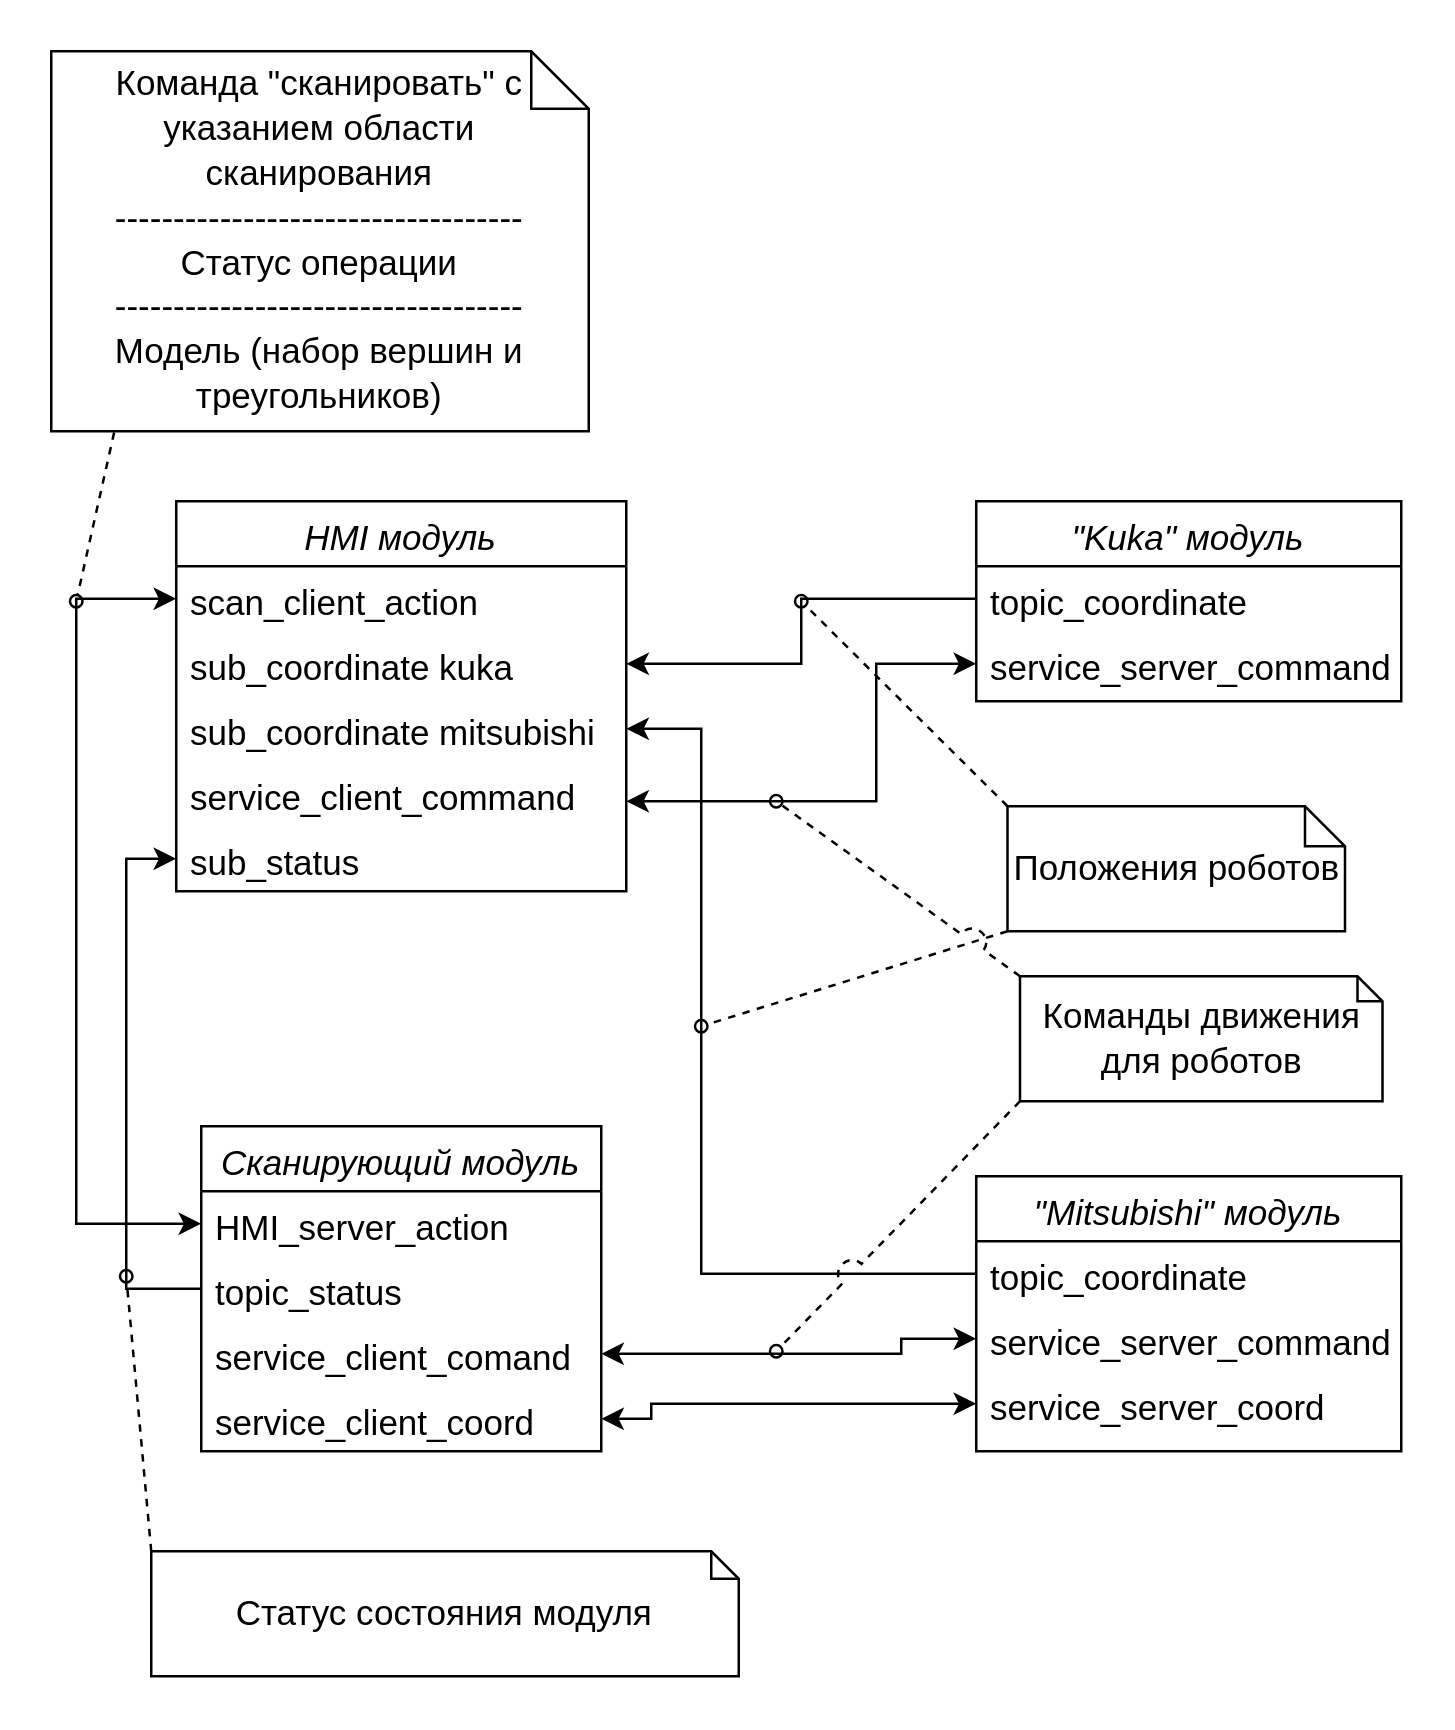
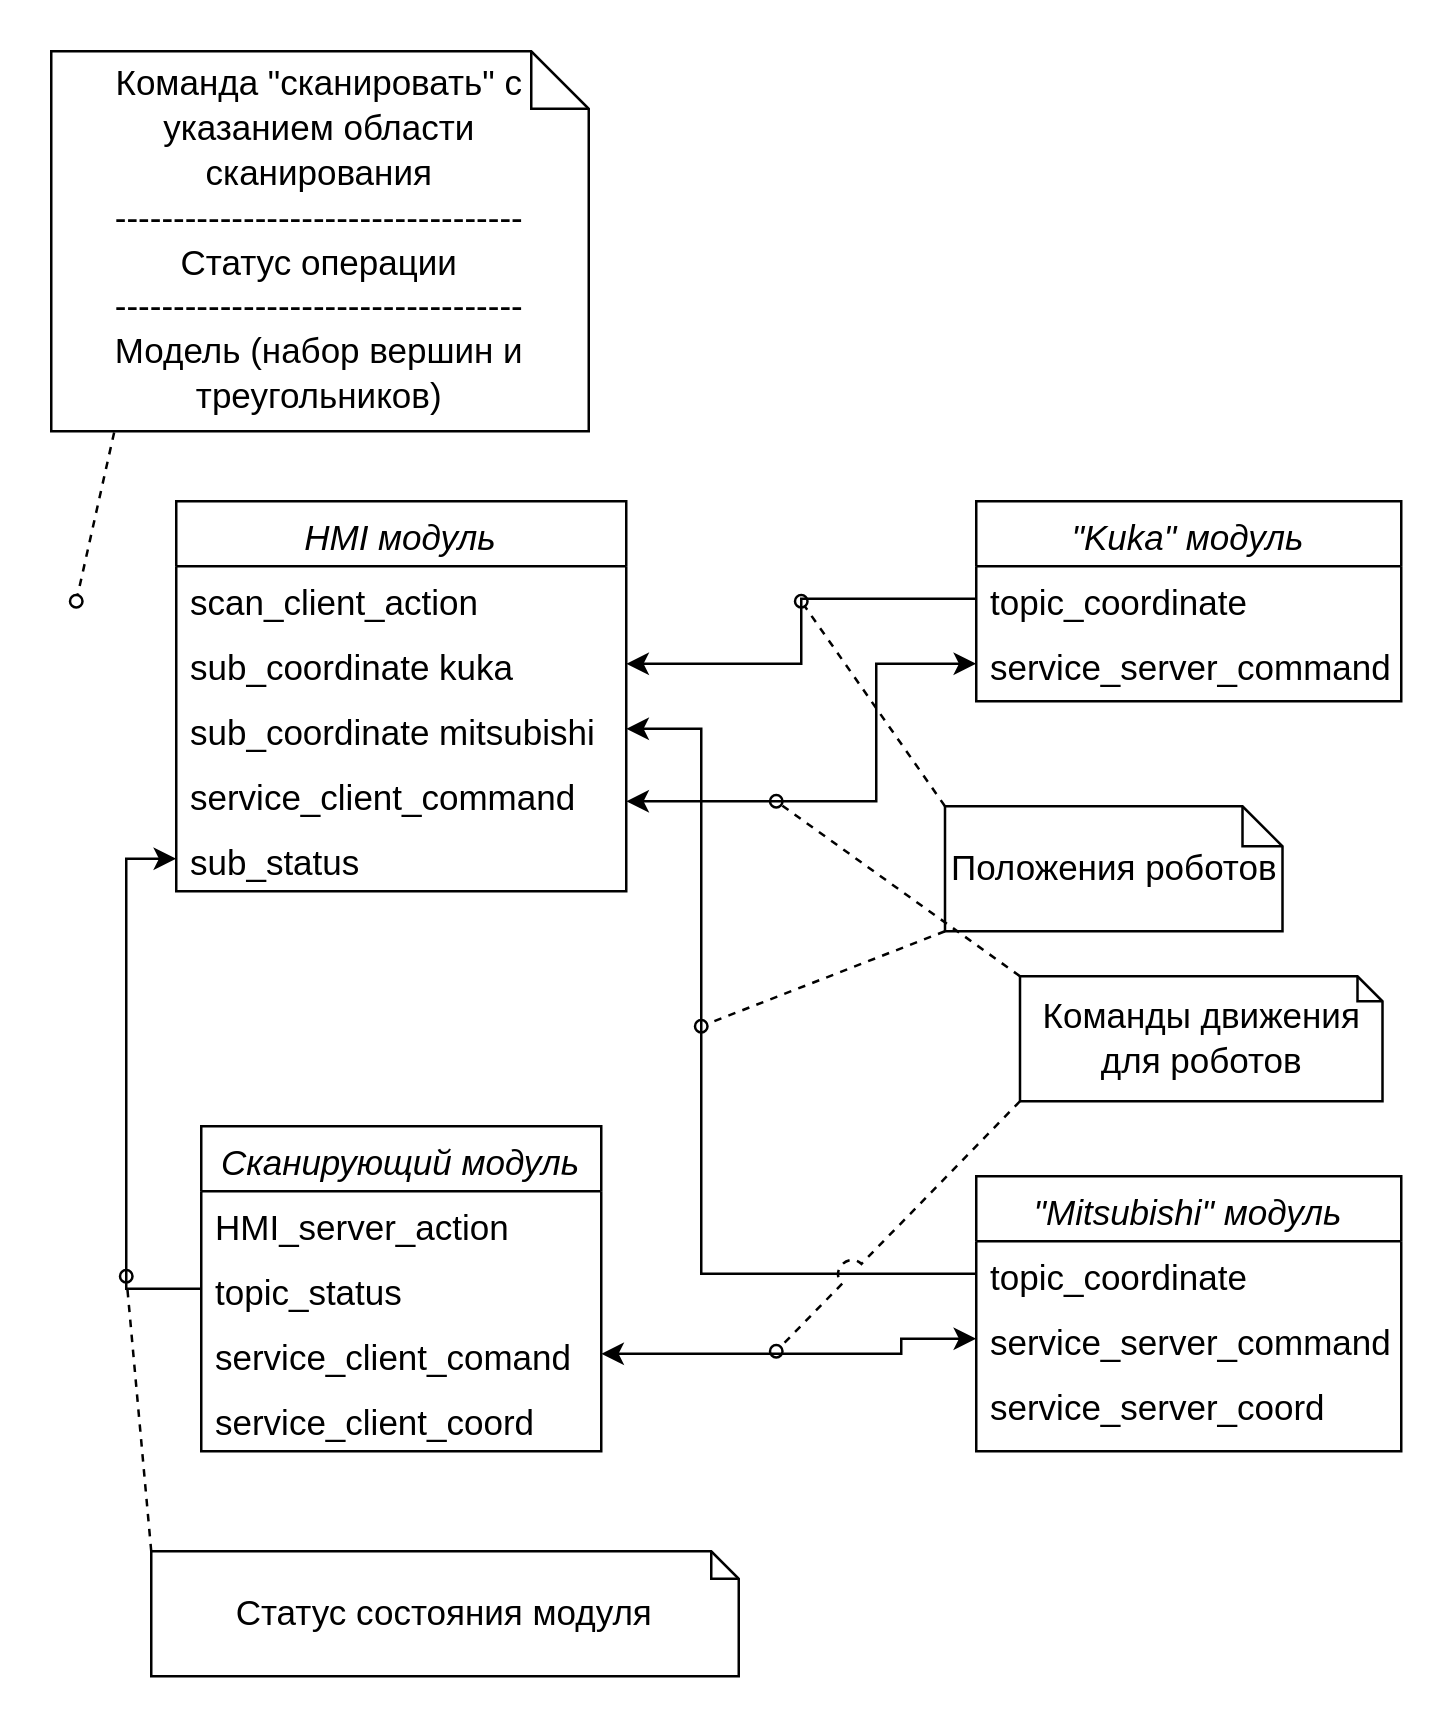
  <mxCell id="0" />
  <mxCell id="1" parent="0" />
  <mxCell id="2" value="&quot;Kuka&quot; модуль" style="swimlane;fontStyle=2;align=center;verticalAlign=top;childLayout=stackLayout;horizontal=1;startSize=26;horizontalStack=0;resizeParent=1;resizeLast=0;collapsible=1;marginBottom=0;rounded=0;shadow=0;strokeWidth=1;fontSize=14;" parent="1" vertex="1"><mxGeometry x="390" y="200" width="170" height="80" as="geometry"><mxRectangle x="230" y="140" width="160" height="26" as="alternateBounds" /></mxGeometry></mxCell>
  <mxCell id="3" value="topic_coordinate" style="text;align=left;verticalAlign=top;spacingLeft=4;spacingRight=4;overflow=hidden;rotatable=0;points=[[0,0.5],[1,0.5]];portConstraint=eastwest;fontSize=14;" parent="2" vertex="1"><mxGeometry y="26" width="170" height="26" as="geometry" /></mxCell>
  <mxCell id="4" value="service_server_command" style="text;align=left;verticalAlign=top;spacingLeft=4;spacingRight=4;overflow=hidden;rotatable=0;points=[[0,0.5],[1,0.5]];portConstraint=eastwest;rounded=0;shadow=0;html=0;fontSize=14;" parent="2" vertex="1"><mxGeometry y="52" width="170" height="26" as="geometry" /></mxCell>
  <mxCell id="5" value="&quot;Mitsubishi&quot; модуль" style="swimlane;fontStyle=2;align=center;verticalAlign=top;childLayout=stackLayout;horizontal=1;startSize=26;horizontalStack=0;resizeParent=1;resizeLast=0;collapsible=1;marginBottom=0;rounded=0;shadow=0;strokeWidth=1;fontSize=14;" parent="1" vertex="1"><mxGeometry x="390" y="470" width="170" height="110" as="geometry"><mxRectangle x="230" y="140" width="160" height="26" as="alternateBounds" /></mxGeometry></mxCell>
  <mxCell id="6" value="topic_coordinate" style="text;align=left;verticalAlign=top;spacingLeft=4;spacingRight=4;overflow=hidden;rotatable=0;points=[[0,0.5],[1,0.5]];portConstraint=eastwest;fontSize=14;" parent="5" vertex="1"><mxGeometry y="26" width="170" height="26" as="geometry" /></mxCell>
  <mxCell id="7" value="service_server_command" style="text;align=left;verticalAlign=top;spacingLeft=4;spacingRight=4;overflow=hidden;rotatable=0;points=[[0,0.5],[1,0.5]];portConstraint=eastwest;rounded=0;shadow=0;html=0;fontSize=14;" parent="5" vertex="1"><mxGeometry y="52" width="170" height="26" as="geometry" /></mxCell>
  <mxCell id="8" value="service_server_coord" style="text;align=left;verticalAlign=top;spacingLeft=4;spacingRight=4;overflow=hidden;rotatable=0;points=[[0,0.5],[1,0.5]];portConstraint=eastwest;rounded=0;shadow=0;html=0;fontSize=14;" parent="5" vertex="1"><mxGeometry y="78" width="170" height="26" as="geometry" /></mxCell>
  <mxCell id="9" value="Сканирующий модуль" style="swimlane;fontStyle=2;align=center;verticalAlign=top;childLayout=stackLayout;horizontal=1;startSize=26;horizontalStack=0;resizeParent=1;resizeLast=0;collapsible=1;marginBottom=0;rounded=0;shadow=0;strokeWidth=1;fontSize=14;" parent="1" vertex="1"><mxGeometry x="80" y="450" width="160" height="130" as="geometry"><mxRectangle x="230" y="140" width="160" height="26" as="alternateBounds" /></mxGeometry></mxCell>
  <mxCell id="10" value="HMI_server_action" style="text;align=left;verticalAlign=top;spacingLeft=4;spacingRight=4;overflow=hidden;rotatable=0;points=[[0,0.5],[1,0.5]];portConstraint=eastwest;fontSize=14;" parent="9" vertex="1"><mxGeometry y="26" width="160" height="26" as="geometry" /></mxCell>
  <mxCell id="11" value="topic_status" style="text;align=left;verticalAlign=top;spacingLeft=4;spacingRight=4;overflow=hidden;rotatable=0;points=[[0,0.5],[1,0.5]];portConstraint=eastwest;rounded=0;shadow=0;html=0;fontSize=14;" parent="9" vertex="1"><mxGeometry y="52" width="160" height="26" as="geometry" /></mxCell>
  <mxCell id="12" value="service_client_comand" style="text;align=left;verticalAlign=top;spacingLeft=4;spacingRight=4;overflow=hidden;rotatable=0;points=[[0,0.5],[1,0.5]];portConstraint=eastwest;rounded=0;shadow=0;html=0;fontSize=14;" parent="9" vertex="1"><mxGeometry y="78" width="160" height="26" as="geometry" /></mxCell>
  <mxCell id="13" value="service_client_coord" style="text;align=left;verticalAlign=top;spacingLeft=4;spacingRight=4;overflow=hidden;rotatable=0;points=[[0,0.5],[1,0.5]];portConstraint=eastwest;rounded=0;shadow=0;html=0;fontSize=14;" parent="9" vertex="1"><mxGeometry y="104" width="160" height="26" as="geometry" /></mxCell>
  <mxCell id="14" value="HMI модуль" style="swimlane;fontStyle=2;align=center;verticalAlign=top;childLayout=stackLayout;horizontal=1;startSize=26;horizontalStack=0;resizeParent=1;resizeLast=0;collapsible=1;marginBottom=0;rounded=0;shadow=0;strokeWidth=1;fontSize=14;" parent="1" vertex="1"><mxGeometry x="70" y="200" width="180" height="156" as="geometry"><mxRectangle x="230" y="140" width="160" height="26" as="alternateBounds" /></mxGeometry></mxCell>
  <mxCell id="15" value="scan_client_action" style="text;align=left;verticalAlign=top;spacingLeft=4;spacingRight=4;overflow=hidden;rotatable=0;points=[[0,0.5],[1,0.5]];portConstraint=eastwest;fontSize=14;" parent="14" vertex="1"><mxGeometry y="26" width="180" height="26" as="geometry" /></mxCell>
  <mxCell id="16" value="sub_coordinate kuka" style="text;align=left;verticalAlign=top;spacingLeft=4;spacingRight=4;overflow=hidden;rotatable=0;points=[[0,0.5],[1,0.5]];portConstraint=eastwest;rounded=0;shadow=0;html=0;fontSize=14;" parent="14" vertex="1"><mxGeometry y="52" width="180" height="26" as="geometry" /></mxCell>
  <mxCell id="17" value="sub_coordinate mitsubishi" style="text;align=left;verticalAlign=top;spacingLeft=4;spacingRight=4;overflow=hidden;rotatable=0;points=[[0,0.5],[1,0.5]];portConstraint=eastwest;rounded=0;shadow=0;html=0;fontSize=14;" parent="14" vertex="1"><mxGeometry y="78" width="180" height="26" as="geometry" /></mxCell>
  <mxCell id="18" value="service_client_command" style="text;align=left;verticalAlign=top;spacingLeft=4;spacingRight=4;overflow=hidden;rotatable=0;points=[[0,0.5],[1,0.5]];portConstraint=eastwest;rounded=0;shadow=0;html=0;fontSize=14;" parent="14" vertex="1"><mxGeometry y="104" width="180" height="26" as="geometry" /></mxCell>
  <mxCell id="19" value="sub_status" style="text;align=left;verticalAlign=top;spacingLeft=4;spacingRight=4;overflow=hidden;rotatable=0;points=[[0,0.5],[1,0.5]];portConstraint=eastwest;rounded=0;shadow=0;html=0;fontSize=14;" parent="14" vertex="1"><mxGeometry y="130" width="180" height="26" as="geometry" /></mxCell>
- <mxCell id="20" style="edgeStyle=orthogonalEdgeStyle;rounded=0;orthogonalLoop=1;jettySize=auto;html=1;exitX=0;exitY=0.5;exitDx=0;exitDy=0;entryX=0;entryY=0.5;entryDx=0;entryDy=0;startArrow=classic;startFill=1;fontSize=14;" parent="1" source="10" target="15" edge="1"><mxGeometry relative="1" as="geometry"><Array as="points"><mxPoint x="30" y="489" /><mxPoint x="30" y="239" /></Array></mxGeometry></mxCell>
  <mxCell id="21" style="edgeStyle=orthogonalEdgeStyle;rounded=0;orthogonalLoop=1;jettySize=auto;html=1;entryX=0;entryY=0.5;entryDx=0;entryDy=0;startArrow=none;startFill=0;fontSize=14;" parent="1" source="11" target="19" edge="1"><mxGeometry relative="1" as="geometry" /></mxCell>
  <mxCell id="22" style="edgeStyle=orthogonalEdgeStyle;rounded=0;orthogonalLoop=1;jettySize=auto;html=1;exitX=0;exitY=0.5;exitDx=0;exitDy=0;startArrow=classic;startFill=1;fontSize=14;" parent="1" source="7" target="12" edge="1"><mxGeometry relative="1" as="geometry"><Array as="points"><mxPoint x="360" y="535" /><mxPoint x="360" y="541" /></Array></mxGeometry></mxCell>
- <mxCell id="23" style="edgeStyle=orthogonalEdgeStyle;rounded=0;orthogonalLoop=1;jettySize=auto;html=1;startArrow=classic;startFill=1;exitX=0;exitY=0.5;exitDx=0;exitDy=0;fontSize=14;" parent="1" source="8" target="13" edge="1"><mxGeometry relative="1" as="geometry"><Array as="points"><mxPoint x="260" y="561" /><mxPoint x="260" y="567" /></Array><mxPoint x="300" y="481" as="sourcePoint" /></mxGeometry></mxCell>
  <mxCell id="24" style="edgeStyle=orthogonalEdgeStyle;rounded=0;orthogonalLoop=1;jettySize=auto;html=1;exitX=0;exitY=0.5;exitDx=0;exitDy=0;startArrow=none;startFill=0;entryX=1;entryY=0.5;entryDx=0;entryDy=0;fontSize=14;" parent="1" source="6" target="17" edge="1"><mxGeometry relative="1" as="geometry"><mxPoint x="290" y="320" as="targetPoint" /><Array as="points"><mxPoint x="280" y="509" /><mxPoint x="280" y="291" /></Array></mxGeometry></mxCell>
  <mxCell id="25" style="edgeStyle=orthogonalEdgeStyle;rounded=0;orthogonalLoop=1;jettySize=auto;html=1;startArrow=none;startFill=0;fontSize=14;" parent="1" source="3" target="16" edge="1"><mxGeometry relative="1" as="geometry" /></mxCell>
  <mxCell id="26" style="edgeStyle=orthogonalEdgeStyle;rounded=0;orthogonalLoop=1;jettySize=auto;html=1;startArrow=classic;startFill=1;fontSize=14;" parent="1" source="4" target="18" edge="1"><mxGeometry relative="1" as="geometry"><Array as="points"><mxPoint x="350" y="265" /><mxPoint x="350" y="320" /></Array></mxGeometry></mxCell>
  <mxCell id="27" style="edgeStyle=none;rounded=0;html=1;labelBackgroundColor=none;startArrow=none;startFill=0;startSize=5;endArrow=oval;endFill=0;endSize=5;jettySize=auto;orthogonalLoop=1;strokeWidth=1;fontFamily=Verdana;fontSize=14;dashed=1;exitX=0.117;exitY=1.003;exitDx=0;exitDy=0;exitPerimeter=0;" parent="1" source="28" edge="1"><mxGeometry relative="1" as="geometry"><mxPoint x="30" y="240" as="targetPoint" /></mxGeometry></mxCell>
  <mxCell id="28" value="&lt;span style=&quot;font-family: helvetica; font-size: 14px;&quot;&gt;Команда &quot;сканировать&quot; с указанием области сканирования&lt;/span&gt;&lt;br style=&quot;font-family: helvetica; font-size: 14px;&quot;&gt;&lt;span style=&quot;font-family: helvetica; font-size: 14px;&quot;&gt;-----------------------------------&lt;/span&gt;&lt;br style=&quot;font-family: helvetica; font-size: 14px;&quot;&gt;&lt;span style=&quot;font-family: helvetica; font-size: 14px;&quot;&gt;Статус операции&lt;/span&gt;&lt;br style=&quot;font-family: helvetica; font-size: 14px;&quot;&gt;&lt;span style=&quot;font-family: helvetica; font-size: 14px;&quot;&gt;-----------------------------------&lt;/span&gt;&lt;br style=&quot;font-family: helvetica; font-size: 14px;&quot;&gt;&lt;span style=&quot;font-family: helvetica; font-size: 14px;&quot;&gt;Модель (набор вершин и треугольников)&lt;/span&gt;" style="shape=note;whiteSpace=wrap;html=1;rounded=0;shadow=0;comic=0;labelBackgroundColor=none;strokeWidth=1;fontFamily=Verdana;fontSize=14;align=center;size=23;" parent="1" vertex="1"><mxGeometry x="20" y="20" width="215" height="152" as="geometry" /></mxCell>
  <mxCell id="29" value="&lt;font face=&quot;helvetica&quot; style=&quot;font-size: 14px;&quot;&gt;Статус состояния модуля&lt;/font&gt;" style="shape=note;whiteSpace=wrap;html=1;rounded=0;shadow=0;comic=0;labelBackgroundColor=none;strokeWidth=1;fontFamily=Verdana;fontSize=14;align=center;size=11;" parent="1" vertex="1"><mxGeometry x="60" y="620" width="235" height="50" as="geometry" /></mxCell>
  <mxCell id="30" style="edgeStyle=none;rounded=0;html=1;labelBackgroundColor=none;startArrow=none;startFill=0;startSize=5;endArrow=oval;endFill=0;endSize=5;jettySize=auto;orthogonalLoop=1;strokeWidth=1;fontFamily=Verdana;fontSize=14;dashed=1;exitX=0;exitY=0;exitDx=0;exitDy=0;exitPerimeter=0;" parent="1" source="29" edge="1"><mxGeometry relative="1" as="geometry"><mxPoint x="50" y="510" as="targetPoint" /><mxPoint x="-20" y="420" as="sourcePoint" /></mxGeometry></mxCell>
- <mxCell id="31" value="&lt;font face=&quot;helvetica&quot; style=&quot;font-size: 14px;&quot;&gt;Положения роботов&lt;/font&gt;" style="shape=note;whiteSpace=wrap;html=1;rounded=0;shadow=0;comic=0;labelBackgroundColor=none;strokeWidth=1;fontFamily=Verdana;fontSize=14;align=center;size=16;" parent="1" vertex="1"><mxGeometry x="402.5" y="322" width="135" height="50" as="geometry" /></mxCell>
+ <mxCell id="31" value="&lt;font face=&quot;helvetica&quot; style=&quot;font-size: 14px;&quot;&gt;Положения роботов&lt;/font&gt;" style="shape=note;whiteSpace=wrap;html=1;rounded=0;shadow=0;comic=0;labelBackgroundColor=none;strokeWidth=1;fontFamily=Verdana;fontSize=14;align=center;size=16;" parent="1" vertex="1"><mxGeometry x="377.5" y="322" width="135" height="50" as="geometry" /></mxCell>
  <mxCell id="32" style="edgeStyle=none;rounded=0;html=1;labelBackgroundColor=none;startArrow=none;startFill=0;startSize=5;endArrow=oval;endFill=0;endSize=5;jettySize=auto;orthogonalLoop=1;strokeWidth=1;fontFamily=Verdana;fontSize=14;dashed=1;exitX=0;exitY=1;exitDx=0;exitDy=0;exitPerimeter=0;" parent="1" source="31" edge="1"><mxGeometry relative="1" as="geometry"><mxPoint x="280" y="410" as="targetPoint" /><mxPoint x="50" y="580" as="sourcePoint" /></mxGeometry></mxCell>
  <mxCell id="33" style="edgeStyle=none;rounded=0;html=1;labelBackgroundColor=none;startArrow=none;startFill=0;startSize=5;endArrow=oval;endFill=0;endSize=5;jettySize=auto;orthogonalLoop=1;strokeWidth=1;fontFamily=Verdana;fontSize=14;dashed=1;exitX=0;exitY=0;exitDx=0;exitDy=0;exitPerimeter=0;" parent="1" source="31" edge="1"><mxGeometry relative="1" as="geometry"><mxPoint x="320" y="240" as="targetPoint" /><mxPoint x="400" y="357" as="sourcePoint" /></mxGeometry></mxCell>
  <mxCell id="34" value="&lt;font face=&quot;helvetica&quot; style=&quot;font-size: 14px;&quot;&gt;Команды движения для роботов&lt;/font&gt;" style="shape=note;whiteSpace=wrap;html=1;rounded=0;shadow=0;comic=0;labelBackgroundColor=none;strokeWidth=1;fontFamily=Verdana;fontSize=14;align=center;size=10;" parent="1" vertex="1"><mxGeometry x="407.5" y="390" width="145" height="50" as="geometry" /></mxCell>
  <mxCell id="35" style="edgeStyle=none;rounded=0;html=1;labelBackgroundColor=none;startArrow=none;startFill=0;startSize=5;endArrow=oval;endFill=0;endSize=5;jettySize=auto;orthogonalLoop=1;strokeWidth=1;fontFamily=Verdana;fontSize=14;dashed=1;exitX=0;exitY=0;exitDx=0;exitDy=0;exitPerimeter=0;jumpStyle=arc;jumpSize=11;" parent="1" source="34" edge="1"><mxGeometry relative="1" as="geometry"><mxPoint x="310" y="320" as="targetPoint" /><mxPoint x="412.5" y="332" as="sourcePoint" /></mxGeometry></mxCell>
  <mxCell id="36" style="edgeStyle=none;rounded=0;html=1;labelBackgroundColor=none;startArrow=none;startFill=0;startSize=5;endArrow=oval;endFill=0;endSize=5;jettySize=auto;orthogonalLoop=1;strokeWidth=1;fontFamily=Verdana;fontSize=14;dashed=1;exitX=0;exitY=1;exitDx=0;exitDy=0;exitPerimeter=0;jumpStyle=arc;jumpSize=11;" parent="1" source="34" edge="1"><mxGeometry relative="1" as="geometry"><mxPoint x="310" y="540" as="targetPoint" /><mxPoint x="407.5" y="410" as="sourcePoint" /></mxGeometry></mxCell>
